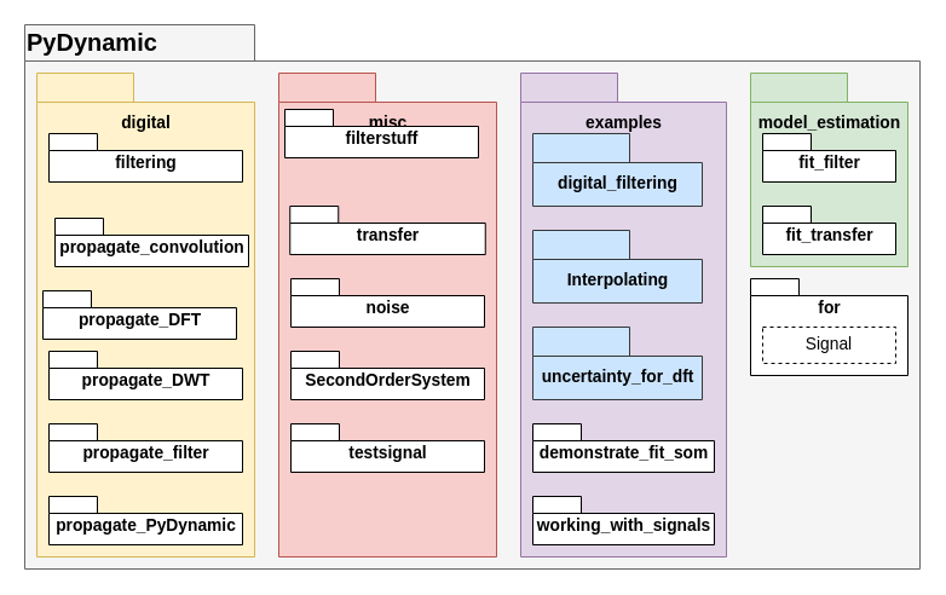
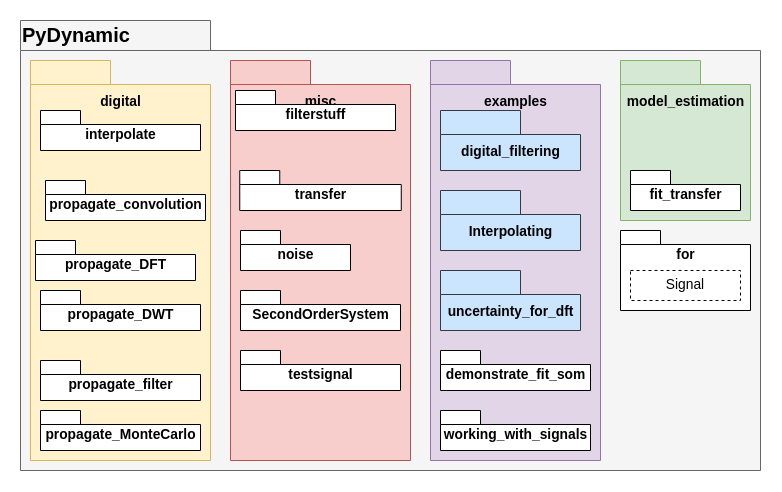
  <mxCell id="0" />
  <mxCell id="1" parent="0" />
  <mxCell id="2" value="" style="shape=folder;fontStyle=1;spacingTop=10;tabWidth=190;tabHeight=30;tabPosition=left;html=1;rounded=0;shadow=0;comic=0;labelBackgroundColor=none;strokeWidth=1;fillColor=#f5f5f5;fontFamily=Helvetica;fontSize=14;align=center;strokeColor=#666666;fontColor=#333333;" parent="1" vertex="1"><mxGeometry x="20" y="20" width="740" height="450" as="geometry" /></mxCell>
  <mxCell id="3" value="" style="group;fontSize=13.8;fontFamily=Helvetica;" parent="1" vertex="1" connectable="0"><mxGeometry x="430" y="60" width="170" height="400" as="geometry" /></mxCell>
  <mxCell id="4" value="&lt;br style=&quot;font-size: 13.8px;&quot;&gt;examples" style="shape=folder;fontStyle=1;spacingTop=10;tabWidth=80;tabHeight=24;tabPosition=left;html=1;rounded=0;shadow=0;comic=0;labelBackgroundColor=none;strokeWidth=1;fontFamily=Helvetica;fontSize=13.8;align=center;verticalAlign=top;fillColor=#e1d5e7;strokeColor=#9673a6;" parent="3" vertex="1"><mxGeometry width="170" height="400" as="geometry" /></mxCell>
  <mxCell id="5" value="demonstrate_fit_som" style="shape=folder;fontStyle=1;spacingTop=10;tabWidth=40;tabHeight=14;tabPosition=left;html=1;rounded=0;shadow=0;comic=0;labelBackgroundColor=none;strokeWidth=1;fontFamily=Helvetica;fontSize=13.8;align=center;verticalAlign=top;" parent="3" vertex="1"><mxGeometry x="10" y="290" width="150" height="40" as="geometry" /></mxCell>
  <mxCell id="6" value="&lt;br style=&quot;font-size: 13.8px;&quot;&gt;digital_filtering" style="shape=folder;fontStyle=1;spacingTop=10;tabWidth=80;tabHeight=24;tabPosition=left;html=1;rounded=0;shadow=0;comic=0;labelBackgroundColor=none;strokeWidth=1;fontFamily=Helvetica;fontSize=13.8;align=center;verticalAlign=top;fillColor=#cce5ff;strokeColor=#36393d;" parent="3" vertex="1"><mxGeometry x="10" y="50" width="140" height="60" as="geometry" /></mxCell>
  <mxCell id="7" value="&lt;br style=&quot;font-size: 13.8px;&quot;&gt;Interpolating" style="shape=folder;fontStyle=1;spacingTop=10;tabWidth=80;tabHeight=24;tabPosition=left;html=1;rounded=0;shadow=0;comic=0;labelBackgroundColor=none;strokeWidth=1;fontFamily=Helvetica;fontSize=13.8;align=center;verticalAlign=top;fillColor=#cce5ff;strokeColor=#36393d;" parent="3" vertex="1"><mxGeometry x="10" y="130" width="140" height="60" as="geometry" /></mxCell>
  <mxCell id="8" value="&lt;br style=&quot;font-size: 13.8px;&quot;&gt;uncertainty_for_dft" style="shape=folder;fontStyle=1;spacingTop=10;tabWidth=80;tabHeight=24;tabPosition=left;html=1;rounded=0;shadow=0;comic=0;labelBackgroundColor=none;strokeWidth=1;fontFamily=Helvetica;fontSize=13.8;align=center;verticalAlign=top;fillColor=#cce5ff;strokeColor=#36393d;" parent="3" vertex="1"><mxGeometry x="10" y="210" width="140" height="60" as="geometry" /></mxCell>
  <mxCell id="9" value="working_with_signals" style="shape=folder;fontStyle=1;spacingTop=10;tabWidth=40;tabHeight=14;tabPosition=left;html=1;rounded=0;shadow=0;comic=0;labelBackgroundColor=none;strokeWidth=1;fontFamily=Helvetica;fontSize=13.8;align=center;verticalAlign=top;" parent="3" vertex="1"><mxGeometry x="10" y="350" width="150" height="40" as="geometry" /></mxCell>
  <mxCell id="10" value="" style="group;fontSize=14;" parent="1" vertex="1" connectable="0"><mxGeometry x="20" y="20" width="730" height="440" as="geometry" /></mxCell>
  <mxCell id="11" value="" style="group;fontSize=13.8;fontFamily=Helvetica;" parent="10" vertex="1" connectable="0"><mxGeometry x="210" y="40" width="180" height="400" as="geometry" /></mxCell>
  <mxCell id="12" value="&lt;font style=&quot;font-size: 13.8px;&quot;&gt;&lt;br style=&quot;font-size: 13.8px;&quot;&gt;&lt;font style=&quot;font-size: 13.8px;&quot;&gt;misc&lt;/font&gt;&lt;/font&gt;" style="shape=folder;fontStyle=1;spacingTop=10;tabWidth=80;tabHeight=24;tabPosition=left;html=1;rounded=0;shadow=0;comic=0;labelBackgroundColor=none;strokeWidth=1;fontFamily=Helvetica;fontSize=13.8;align=center;verticalAlign=top;fillColor=#f8cecc;strokeColor=#b85450;" parent="11" vertex="1"><mxGeometry width="180" height="400" as="geometry" /></mxCell>
  <mxCell id="13" value="filterstuff" style="shape=folder;fontStyle=1;spacingTop=10;tabWidth=40;tabHeight=14;tabPosition=left;html=1;rounded=0;shadow=0;comic=0;labelBackgroundColor=none;strokeWidth=1;fontFamily=Helvetica;fontSize=13.8;align=center;verticalAlign=top;" parent="11" vertex="1"><mxGeometry x="5" y="30" width="160" height="40" as="geometry" /></mxCell>
  <mxCell id="14" value="testsignal" style="shape=folder;fontStyle=1;spacingTop=10;tabWidth=40;tabHeight=14;tabPosition=left;html=1;rounded=0;shadow=0;comic=0;labelBackgroundColor=none;strokeWidth=1;fontFamily=Helvetica;fontSize=13.8;align=center;verticalAlign=top;" parent="11" vertex="1"><mxGeometry x="10" y="290" width="160" height="40" as="geometry" /></mxCell>
  <mxCell id="15" value="transfer" style="shape=folder;fontStyle=1;spacingTop=10;tabWidth=40;tabHeight=14;tabPosition=left;html=1;rounded=0;shadow=0;comic=0;labelBackgroundColor=none;strokeWidth=1;fontFamily=Helvetica;fontSize=13.8;align=center;verticalAlign=top;" parent="11" vertex="1"><mxGeometry x="9.25" y="110" width="161.5" height="40" as="geometry" /></mxCell>
- <mxCell id="16" value="noise" style="shape=folder;fontStyle=1;spacingTop=10;tabWidth=40;tabHeight=14;tabPosition=left;html=1;rounded=0;shadow=0;comic=0;labelBackgroundColor=none;strokeWidth=1;fontFamily=Helvetica;fontSize=13.8;align=center;verticalAlign=top;" parent="11" vertex="1"><mxGeometry x="10" y="170" width="160" height="40" as="geometry" /></mxCell>
+ <mxCell id="16" value="noise" style="shape=folder;fontStyle=1;spacingTop=10;tabWidth=40;tabHeight=14;tabPosition=left;html=1;rounded=0;shadow=0;comic=0;labelBackgroundColor=none;strokeWidth=1;fontFamily=Helvetica;fontSize=13.8;align=center;verticalAlign=top;" parent="11" vertex="1"><mxGeometry x="10" y="170" width="110" height="40" as="geometry" /></mxCell>
  <mxCell id="17" value="SecondOrderSystem" style="shape=folder;fontStyle=1;spacingTop=10;tabWidth=40;tabHeight=14;tabPosition=left;html=1;rounded=0;shadow=0;comic=0;labelBackgroundColor=none;strokeWidth=1;fontFamily=Helvetica;fontSize=13.8;align=center;verticalAlign=top;" parent="11" vertex="1"><mxGeometry x="10" y="230" width="160" height="40" as="geometry" /></mxCell>
  <mxCell id="18" value="" style="group" parent="10" vertex="1" connectable="0"><mxGeometry width="190" height="440" as="geometry" /></mxCell>
  <mxCell id="19" value="PyDynamic" style="text;html=1;align=left;verticalAlign=top;spacingTop=-4;fontSize=20;fontFamily=Helvetica;fontStyle=1" parent="18" vertex="1"><mxGeometry width="190" height="30" as="geometry" /></mxCell>
  <mxCell id="20" value="&lt;br style=&quot;font-size: 13.8px;&quot;&gt;digital" style="shape=folder;fontStyle=1;spacingTop=10;tabWidth=80;tabHeight=24;tabPosition=left;html=1;rounded=0;shadow=0;comic=0;labelBackgroundColor=none;strokeWidth=1;fontFamily=Helvetica;fontSize=13.8;align=center;verticalAlign=top;fillColor=#fff2cc;strokeColor=#d6b656;" parent="18" vertex="1"><mxGeometry x="10" y="40" width="180" height="400" as="geometry" /></mxCell>
- <mxCell id="21" value="filtering" style="shape=folder;fontStyle=1;spacingTop=10;tabWidth=40;tabHeight=14;tabPosition=left;html=1;rounded=0;shadow=0;comic=0;labelBackgroundColor=none;strokeWidth=1;fontFamily=Helvetica;fontSize=13.8;align=center;verticalAlign=top;" parent="18" vertex="1"><mxGeometry x="20" y="90" width="160" height="40" as="geometry" /></mxCell>
+ <mxCell id="21" value="interpolate" style="shape=folder;fontStyle=1;spacingTop=10;tabWidth=40;tabHeight=14;tabPosition=left;html=1;rounded=0;shadow=0;comic=0;labelBackgroundColor=none;strokeWidth=1;fontFamily=Helvetica;fontSize=13.8;align=center;verticalAlign=top;" parent="18" vertex="1"><mxGeometry x="20" y="90" width="160" height="40" as="geometry" /></mxCell>
  <mxCell id="22" value="propagate_DFT" style="shape=folder;fontStyle=1;spacingTop=10;tabWidth=40;tabHeight=14;tabPosition=left;html=1;rounded=0;shadow=0;comic=0;labelBackgroundColor=none;strokeWidth=1;fontFamily=Helvetica;fontSize=13.8;align=center;verticalAlign=top;" parent="18" vertex="1"><mxGeometry x="15" y="220" width="160" height="40" as="geometry" /></mxCell>
- <mxCell id="23" value="propagate_filter" style="shape=folder;fontStyle=1;spacingTop=10;tabWidth=40;tabHeight=14;tabPosition=left;html=1;rounded=0;shadow=0;comic=0;labelBackgroundColor=none;strokeWidth=1;fontFamily=Helvetica;fontSize=13.8;align=center;verticalAlign=top;" parent="18" vertex="1"><mxGeometry x="20" y="330" width="160" height="40" as="geometry" /></mxCell>
- <mxCell id="24" value="propagate_PyDynamic" style="shape=folder;fontStyle=1;spacingTop=10;tabWidth=40;tabHeight=14;tabPosition=left;html=1;rounded=0;shadow=0;comic=0;labelBackgroundColor=none;strokeWidth=1;fontFamily=Helvetica;fontSize=13.8;align=center;verticalAlign=top;" parent="18" vertex="1"><mxGeometry x="20" y="390" width="160" height="40" as="geometry" /></mxCell>
+ <mxCell id="23" value="propagate_filter" style="shape=folder;fontStyle=1;spacingTop=10;tabWidth=40;tabHeight=14;tabPosition=left;html=1;rounded=0;shadow=0;comic=0;labelBackgroundColor=none;strokeWidth=1;fontFamily=Helvetica;fontSize=13.8;align=center;verticalAlign=top;" parent="18" vertex="1"><mxGeometry x="20" y="340" width="160" height="40" as="geometry" /></mxCell>
+ <mxCell id="24" value="propagate_MonteCarlo" style="shape=folder;fontStyle=1;spacingTop=10;tabWidth=40;tabHeight=14;tabPosition=left;html=1;rounded=0;shadow=0;comic=0;labelBackgroundColor=none;strokeWidth=1;fontFamily=Helvetica;fontSize=13.8;align=center;verticalAlign=top;" parent="18" vertex="1"><mxGeometry x="20" y="390" width="160" height="40" as="geometry" /></mxCell>
  <mxCell id="25" value="propagate_convolution" style="shape=folder;fontStyle=1;spacingTop=10;tabWidth=40;tabHeight=14;tabPosition=left;html=1;rounded=0;shadow=0;comic=0;labelBackgroundColor=none;strokeWidth=1;fontFamily=Helvetica;fontSize=13.8;align=center;verticalAlign=top;" parent="18" vertex="1"><mxGeometry x="25" y="160" width="160" height="40" as="geometry" /></mxCell>
  <mxCell id="26" value="propagate_DWT" style="shape=folder;fontStyle=1;spacingTop=10;tabWidth=40;tabHeight=14;tabPosition=left;html=1;rounded=0;shadow=0;comic=0;labelBackgroundColor=none;strokeWidth=1;fontFamily=Helvetica;fontSize=13.8;align=center;verticalAlign=top;" parent="18" vertex="1"><mxGeometry x="20" y="270" width="160" height="40" as="geometry" /></mxCell>
  <mxCell id="27" value="" style="group;fontSize=13.8;fontFamily=Helvetica;" parent="10" vertex="1" connectable="0"><mxGeometry x="600" y="40" width="130" height="160" as="geometry" /></mxCell>
  <mxCell id="28" value="&lt;br style=&quot;font-size: 13.8px;&quot;&gt;model_estimation" style="shape=folder;fontStyle=1;spacingTop=10;tabWidth=80;tabHeight=24;tabPosition=left;html=1;rounded=0;shadow=0;comic=0;labelBackgroundColor=none;strokeWidth=1;fontFamily=Helvetica;fontSize=13.8;align=center;verticalAlign=top;fillColor=#d5e8d4;strokeColor=#82b366;" parent="27" vertex="1"><mxGeometry width="130" height="160" as="geometry" /></mxCell>
  <mxCell id="29" value="fit_transfer" style="shape=folder;fontStyle=1;spacingTop=10;tabWidth=40;tabHeight=14;tabPosition=left;html=1;rounded=0;shadow=0;comic=0;labelBackgroundColor=none;strokeWidth=1;fontFamily=Helvetica;fontSize=13.8;align=center;verticalAlign=top;" parent="27" vertex="1"><mxGeometry x="10" y="110" width="110" height="40" as="geometry" /></mxCell>
- <mxCell id="30" value="fit_filter" style="shape=folder;fontStyle=1;spacingTop=10;tabWidth=40;tabHeight=14;tabPosition=left;html=1;rounded=0;shadow=0;comic=0;labelBackgroundColor=none;strokeWidth=1;fontFamily=Helvetica;fontSize=13.8;align=center;verticalAlign=top;" parent="27" vertex="1"><mxGeometry x="10" y="50" width="110" height="40" as="geometry" /></mxCell>
  <mxCell id="31" value="" style="group" vertex="1" connectable="0" parent="10"><mxGeometry x="600" y="210" width="130" height="80" as="geometry" /></mxCell>
  <mxCell id="32" value="for" style="shape=folder;fontStyle=1;spacingTop=10;tabWidth=40;tabHeight=14;tabPosition=left;html=1;rounded=0;shadow=0;comic=0;labelBackgroundColor=none;strokeWidth=1;fontFamily=Helvetica;fontSize=13.8;align=center;verticalAlign=top;" vertex="1" parent="31"><mxGeometry width="130" height="80" as="geometry" /></mxCell>
  <mxCell id="33" value="Signal" style="rounded=0;whiteSpace=wrap;html=1;fontFamily=Helvetica;fontSize=13.8;dashed=1;" parent="31" vertex="1"><mxGeometry x="10" y="40" width="110" height="30" as="geometry" /></mxCell>
